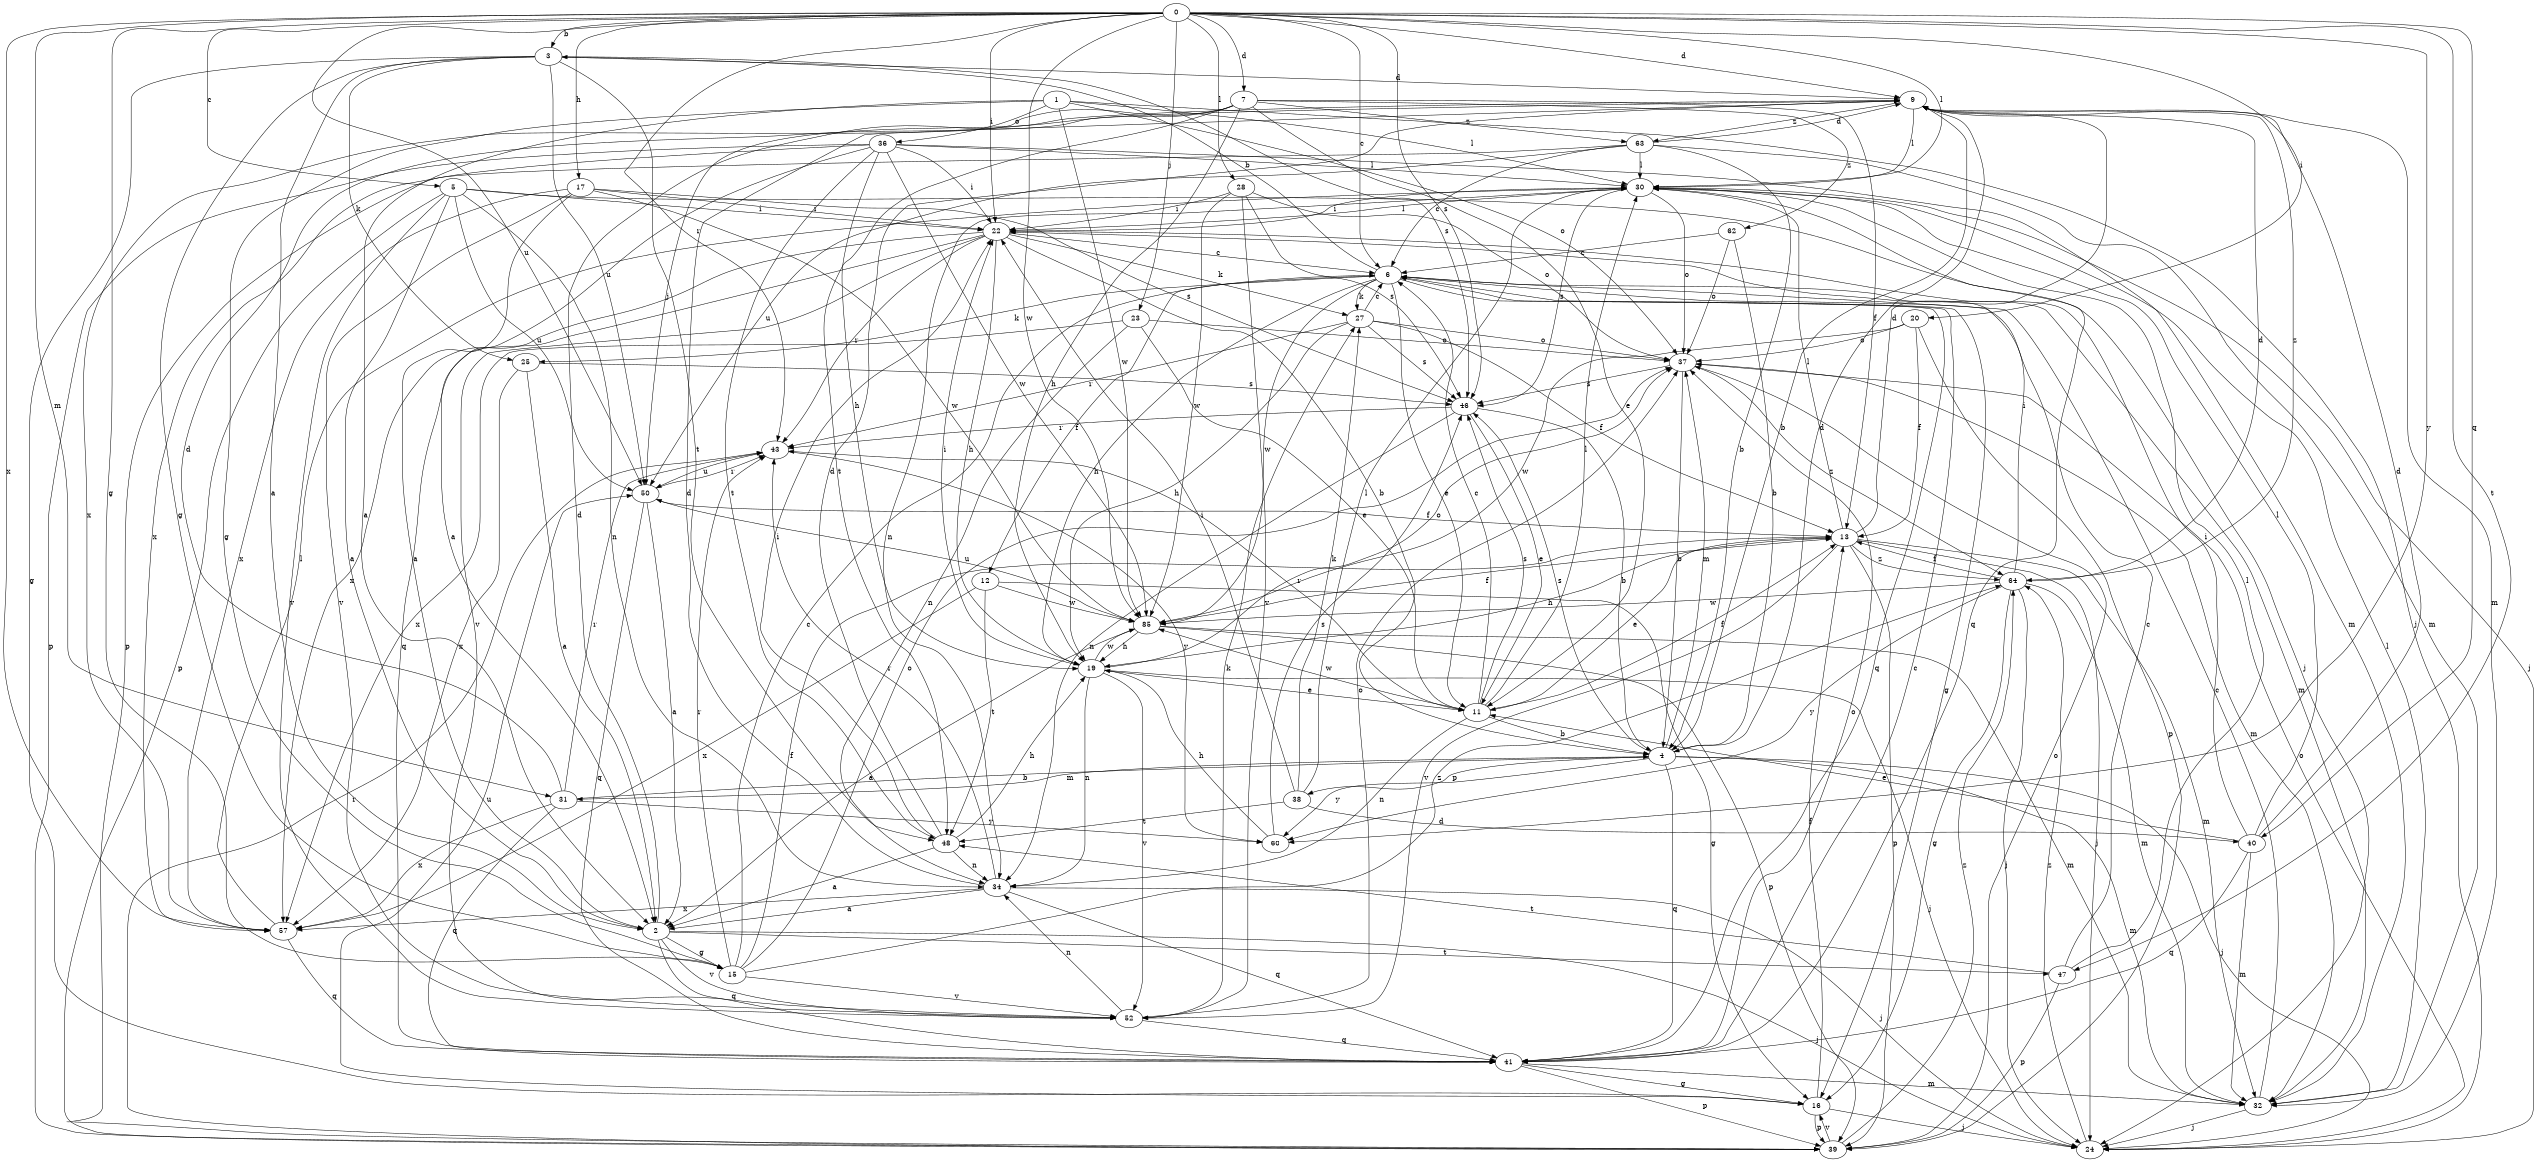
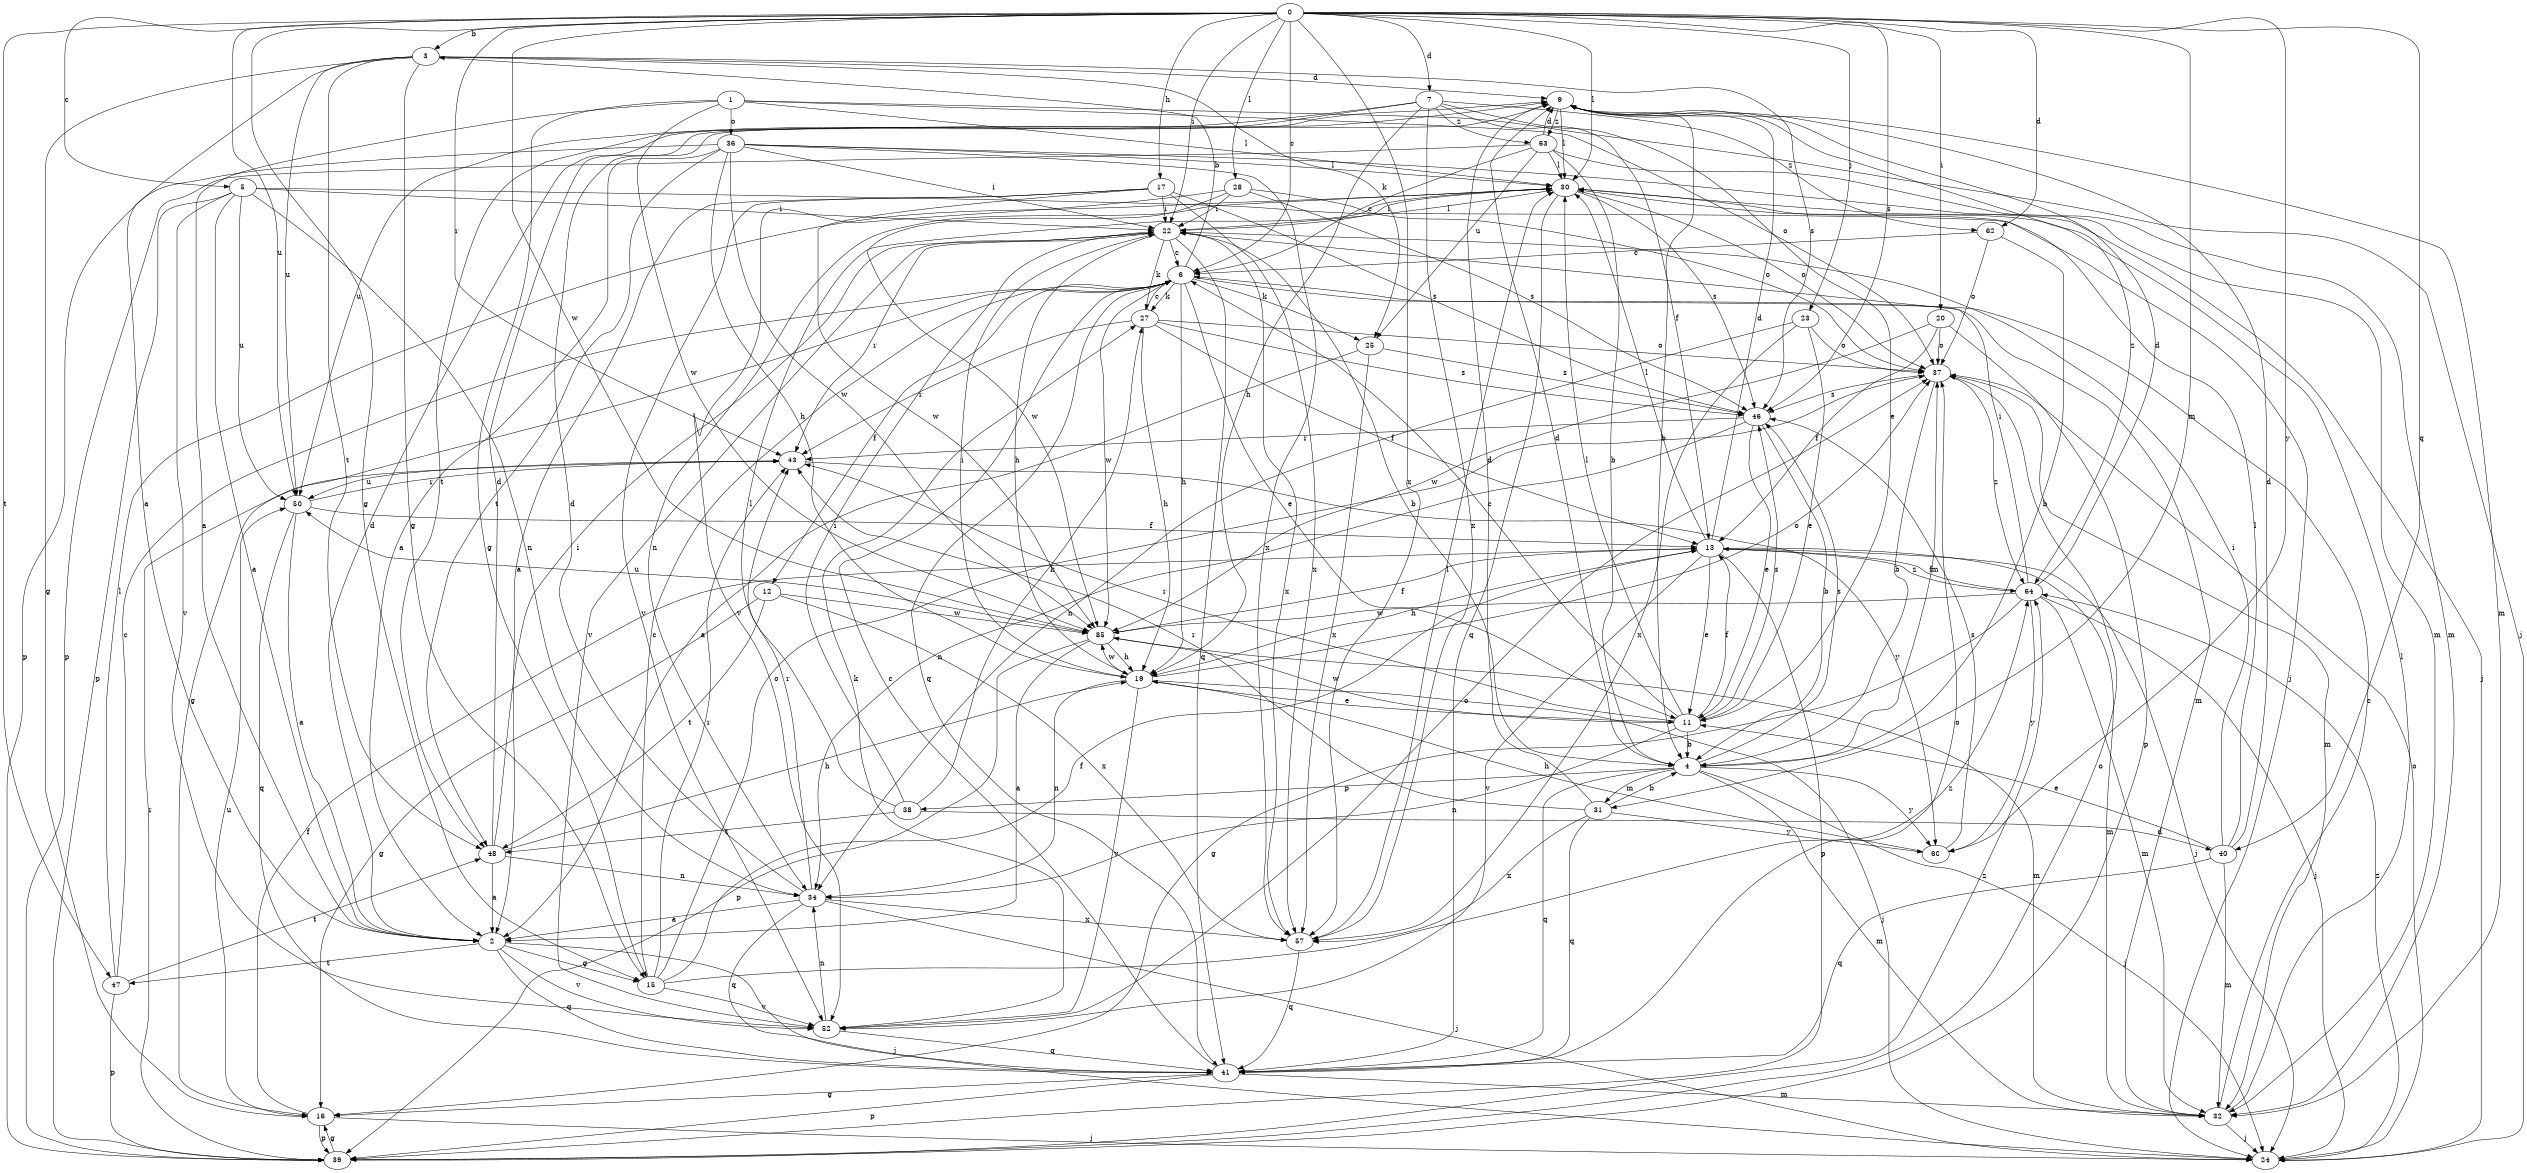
  strict digraph {
    0
    3
    5
    6
    7
    9
    15
    17
    20
    22
    23
    28
    30
    31
    40
    43
    46
    47
    50
    n20 [label=85]
    57
    60
    2
    16
    25
    48
    24
    52
    34
    39
    41
    32
    11
    12
    19
    27
    13
    62
    63
    4
    64
    37
    1
    36
    38
    0 -> 3 [label=b]
    0 -> 5 [label=c]
    0 -> 6 [label=c]
    0 -> 7 [label=d]
-   0 -> 9 [label=d]
+   0 -> 62 [label=d]
    0 -> 15 [label=g]
    0 -> 17 [label=h]
    0 -> 20 [label=i]
    0 -> 22 [label=i]
    0 -> 23 [label=j]
    0 -> 28 [label=l]
    0 -> 30 [label=l]
    0 -> 31 [label=m]
    0 -> 40 [label=q]
    0 -> 43 [label=r]
    0 -> 46 [label=s]
    0 -> 47 [label=t]
    0 -> 50 [label=u]
    0 -> n20 [label=w]
    0 -> 57 [label=x]
    0 -> 60 [label=y]
    3 -> 9 [label=d]
    3 -> 15 [label=g]
    3 -> 46 [label=s]
    3 -> 50 [label=u]
    3 -> 2 [label=a]
    3 -> 16 [label=g]
    3 -> 25 [label=k]
    3 -> 48 [label=t]
    5 -> 22 [label=i]
    5 -> 50 [label=u]
    5 -> 2 [label=a]
    5 -> 24 [label=j]
    5 -> 52 [label=v]
    5 -> 34 [label=n]
    5 -> 39 [label=p]
    6 -> 3 [label=b]
    6 -> n20 [label=w]
    6 -> 16 [label=g]
    6 -> 25 [label=k]
    6 -> 41 [label=q]
    6 -> 32 [label=m]
    6 -> 11 [label=e]
    6 -> 12 [label=f]
    6 -> 19 [label=h]
    6 -> 27 [label=k]
-   7 -> 50 [label=j]
+   7 -> 50 [label=u]
    7 -> 57 [label=x]
    7 -> 48 [label=t]
    7 -> 11 [label=e]
    7 -> 19 [label=h]
    7 -> 13 [label=f]
    7 -> 62 [label=z]
    7 -> 63 [label=z]
    9 -> 30 [label=l]
    9 -> 32 [label=m]
    9 -> 63 [label=z]
    9 -> 4 [label=b]
    9 -> 64 [label=z]
    15 -> 6 [label=c]
    15 -> 43 [label=r]
    15 -> 52 [label=v]
    15 -> 13 [label=f]
    15 -> 64 [label=z]
    15 -> 37 [label=o]
    17 -> 22 [label=i]
    17 -> 46 [label=s]
    17 -> n20 [label=w]
    17 -> 57 [label=x]
    17 -> 2 [label=a]
    17 -> 52 [label=v]
    20 -> n20 [label=w]
    20 -> 39 [label=p]
    20 -> 13 [label=f]
    20 -> 37 [label=o]
    22 -> 6 [label=c]
    22 -> 30 [label=l]
    22 -> 43 [label=r]
    22 -> 57 [label=x]
    22 -> 52 [label=v]
    22 -> 41 [label=q]
    22 -> 19 [label=h]
    22 -> 27 [label=k]
    22 -> 4 [label=b]
    23 -> 57 [label=x]
    23 -> 34 [label=n]
    23 -> 11 [label=e]
    23 -> 37 [label=o]
    28 -> 22 [label=i]
    28 -> 46 [label=s]
    28 -> n20 [label=w]
    28 -> 52 [label=v]
    28 -> 37 [label=o]
    30 -> 22 [label=i]
    30 -> 46 [label=s]
    30 -> 24 [label=j]
    30 -> 34 [label=n]
    30 -> 41 [label=q]
    30 -> 37 [label=o]
    31 -> 9 [label=d]
    31 -> 43 [label=r]
    31 -> 57 [label=x]
    31 -> 60 [label=y]
    31 -> 41 [label=q]
    31 -> 4 [label=b]
    40 -> 9 [label=d]
    40 -> 22 [label=i]
    40 -> 30 [label=l]
    40 -> 41 [label=q]
    40 -> 32 [label=m]
    40 -> 11 [label=e]
    43 -> 50 [label=u]
    43 -> 60 [label=y]
    46 -> 43 [label=r]
    46 -> 34 [label=n]
    46 -> 11 [label=e]
    46 -> 4 [label=b]
    47 -> 6 [label=c]
    47 -> 30 [label=l]
    47 -> 48 [label=t]
    47 -> 39 [label=p]
    50 -> 43 [label=r]
    50 -> 2 [label=a]
    50 -> 41 [label=q]
    50 -> 13 [label=f]
    n20 -> 50 [label=u]
    n20 -> 2 [label=a]
    n20 -> 39 [label=p]
    n20 -> 32 [label=m]
    n20 -> 19 [label=h]
    n20 -> 13 [label=f]
    57 -> 30 [label=l]
    57 -> 41 [label=q]
    60 -> 46 [label=s]
    60 -> 19 [label=h]
    2 -> 9 [label=d]
    2 -> 15 [label=g]
    2 -> 47 [label=t]
    2 -> 24 [label=j]
    2 -> 52 [label=v]
    2 -> 41 [label=q]
    16 -> 50 [label=u]
    16 -> 24 [label=j]
    16 -> 39 [label=p]
    16 -> 13 [label=f]
    25 -> 46 [label=s]
    25 -> 57 [label=x]
    25 -> 2 [label=a]
    48 -> 9 [label=d]
    48 -> 22 [label=i]
    48 -> 2 [label=a]
    48 -> 34 [label=n]
    48 -> 19 [label=h]
    24 -> 64 [label=z]
    24 -> 37 [label=o]
    52 -> 34 [label=n]
    52 -> 41 [label=q]
    52 -> 27 [label=k]
    52 -> 37 [label=o]
    34 -> 9 [label=d]
    34 -> 43 [label=r]
    34 -> 57 [label=x]
    34 -> 2 [label=a]
    34 -> 24 [label=j]
    34 -> 41 [label=q]
    39 -> 43 [label=r]
-   39 -> 16 [label=v]
+   39 -> 16 [label=g]
    39 -> 64 [label=z]
    39 -> 37 [label=o]
    41 -> 6 [label=c]
    41 -> 16 [label=g]
    41 -> 39 [label=p]
    41 -> 32 [label=m]
    41 -> 37 [label=o]
    32 -> 6 [label=c]
    32 -> 30 [label=l]
    32 -> 24 [label=j]
    11 -> 6 [label=c]
    11 -> 30 [label=l]
    11 -> 43 [label=r]
    11 -> 46 [label=s]
    11 -> n20 [label=w]
    11 -> 34 [label=n]
    11 -> 13 [label=f]
    11 -> 4 [label=b]
    12 -> n20 [label=w]
    12 -> 57 [label=x]
    12 -> 16 [label=g]
    12 -> 48 [label=t]
    19 -> 22 [label=i]
    19 -> n20 [label=w]
    19 -> 24 [label=j]
    19 -> 52 [label=v]
    19 -> 34 [label=n]
    19 -> 11 [label=e]
    19 -> 37 [label=o]
    27 -> 6 [label=c]
    27 -> 43 [label=r]
    27 -> 46 [label=s]
    27 -> 19 [label=h]
    27 -> 13 [label=f]
    27 -> 37 [label=o]
    13 -> 9 [label=d]
    13 -> 30 [label=l]
    13 -> 24 [label=j]
    13 -> 52 [label=v]
    13 -> 39 [label=p]
    13 -> 32 [label=m]
    13 -> 11 [label=e]
    13 -> 19 [label=h]
    13 -> 64 [label=z]
    62 -> 6 [label=c]
    62 -> 4 [label=b]
    62 -> 37 [label=o]
    63 -> 6 [label=c]
    63 -> 9 [label=d]
    63 -> 30 [label=l]
-   63 -> 50 [label=u]
+   63 -> 25 [label=u]
    63 -> 39 [label=p]
    63 -> 32 [label=m]
    63 -> 4 [label=b]
    4 -> 9 [label=d]
    4 -> 31 [label=m]
    4 -> 46 [label=s]
    4 -> 60 [label=y]
    4 -> 24 [label=j]
    4 -> 41 [label=q]
    4 -> 32 [label=m]
    4 -> 37 [label=m]
    4 -> 38 [label=p]
    64 -> 9 [label=d]
    64 -> 22 [label=i]
    64 -> n20 [label=w]
    64 -> 60 [label=y]
    64 -> 16 [label=g]
    64 -> 24 [label=j]
    64 -> 32 [label=m]
    64 -> 13 [label=f]
    37 -> 46 [label=s]
    37 -> 32 [label=m]
    37 -> 4 [label=b]
    37 -> 64 [label=z]
    1 -> 15 [label=g]
    1 -> 30 [label=l]
    1 -> n20 [label=w]
    1 -> 2 [label=a]
    1 -> 24 [label=j]
    1 -> 37 [label=o]
    1 -> 36 [label=o]
    36 -> 22 [label=i]
    36 -> 30 [label=l]
    36 -> n20 [label=w]
    36 -> 57 [label=x]
    36 -> 2 [label=a]
    36 -> 48 [label=t]
    36 -> 39 [label=p]
    36 -> 32 [label=m]
    36 -> 19 [label=h]
    38 -> 22 [label=i]
    38 -> 30 [label=l]
    38 -> 40 [label=d]
    38 -> 48 [label=t]
    38 -> 27 [label=k]
  }
